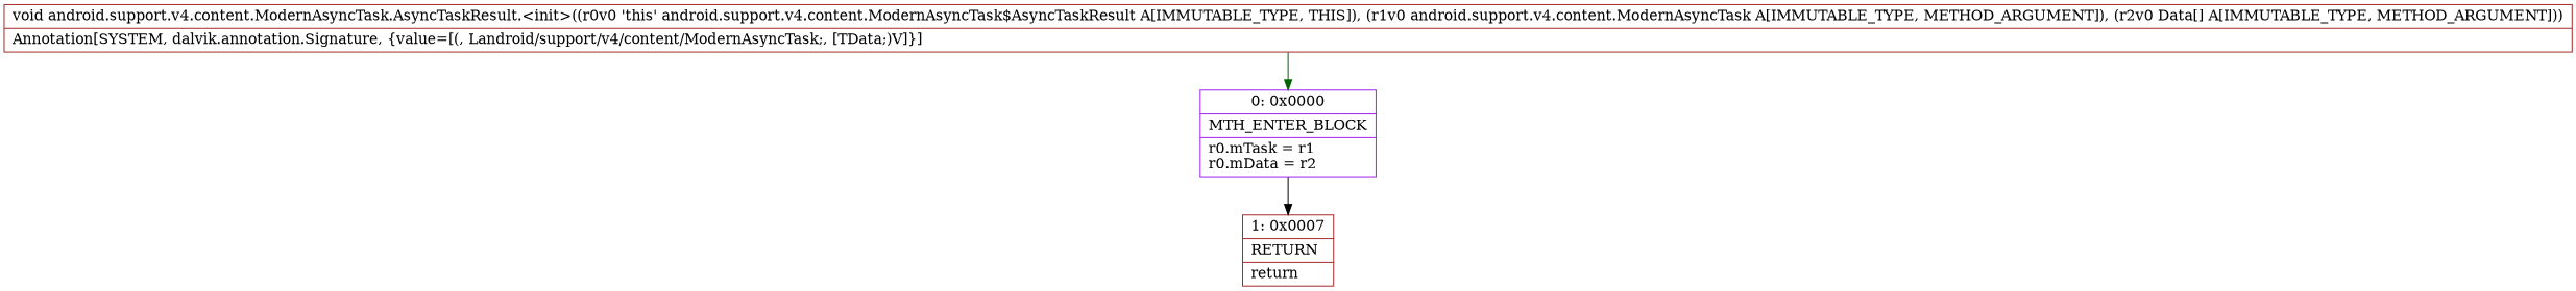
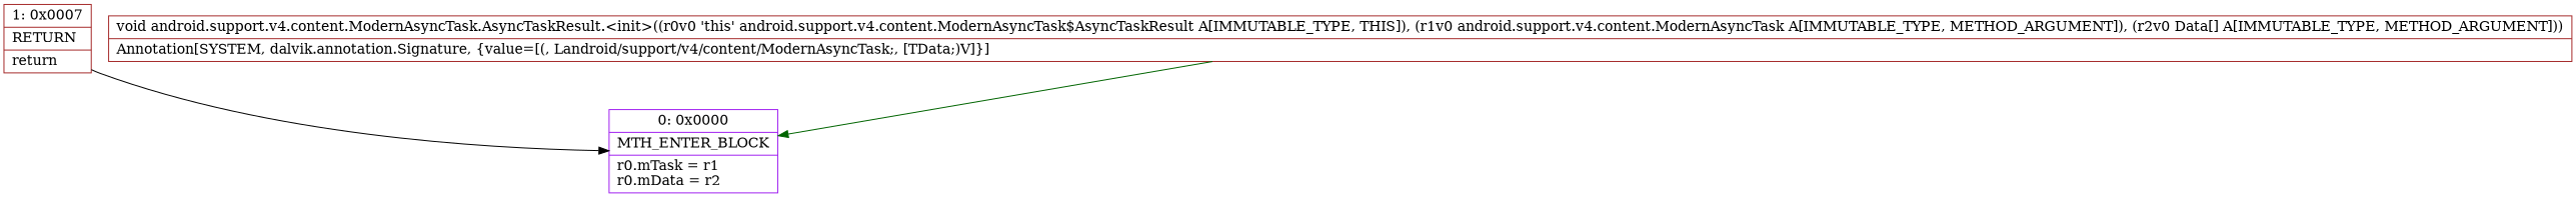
  digraph {
    node [shape=record color=brown]
    n1 [label="{0\:\ 0x0000|MTH_ENTER_BLOCK\l|r0.mTask = r1\lr0.mData = r2\l}" color=purple]
    n2 [label="{1\:\ 0x0007|RETURN\l|return\l}"]
    n3 [label="{void android.support.v4.content.ModernAsyncTask.AsyncTaskResult.\<init\>((r0v0 'this' android.support.v4.content.ModernAsyncTask$AsyncTaskResult A[IMMUTABLE_TYPE, THIS]), (r1v0 android.support.v4.content.ModernAsyncTask A[IMMUTABLE_TYPE, METHOD_ARGUMENT]), (r2v0 Data[] A[IMMUTABLE_TYPE, METHOD_ARGUMENT]))  | Annotation[SYSTEM, dalvik.annotation.Signature, \{value=[(, Landroid\/support\/v4\/content\/ModernAsyncTask;, [TData;)V]\}]\l}"]
-   n1 -> n2 [color=black]
+   n2 -> n1 [color=black]
    n3 -> n1 [color=darkgreen]
  }
